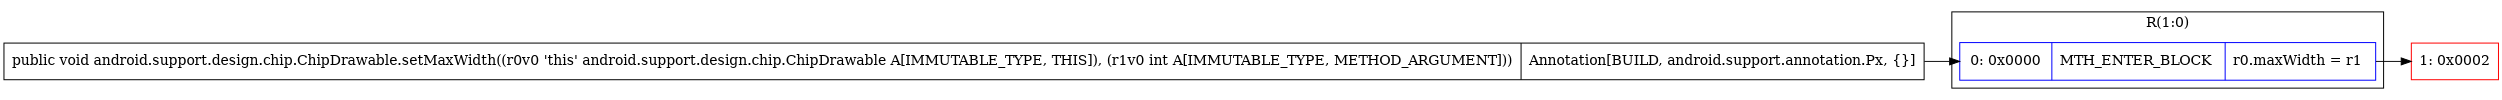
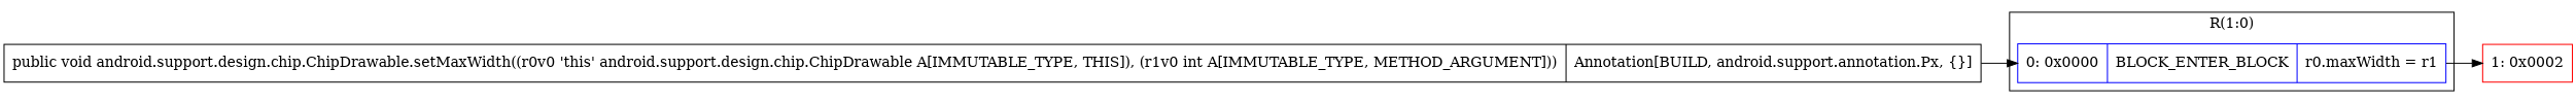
  digraph {
    rankdir=LR
    node [shape=record]
-   n1 [color=blue label="{0\:\ 0x0000|MTH_ENTER_BLOCK\l|r0.maxWidth = r1\l}"]
+   n1 [color=blue label="{0\:\ 0x0000|BLOCK_ENTER_BLOCK\l|r0.maxWidth = r1\l}"]
    n2 [color=red label="{1\:\ 0x0002}"]
    n3 [label="{public void android.support.design.chip.ChipDrawable.setMaxWidth((r0v0 'this' android.support.design.chip.ChipDrawable A[IMMUTABLE_TYPE, THIS]), (r1v0 int A[IMMUTABLE_TYPE, METHOD_ARGUMENT]))  | Annotation[BUILD, android.support.annotation.Px, \{\}]\l}"]
    subgraph cluster_1 {
      label="R(1:0)"
      n1
    }
    n1 -> n2
    n3 -> n1
  }
